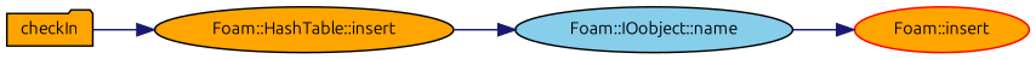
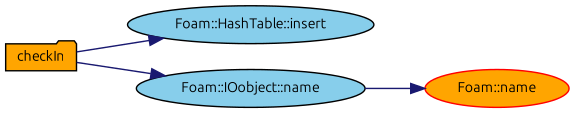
  digraph {
    fontname=Ubuntu
    rankdir=LR
    node [color=black fillcolor=orange fontname=Ubuntu fontsize=10 shape=ellipse style=filled]
    edge [color=midnightblue fontname=Ubuntu fontsize=10 labelfontname=FreeSans labelfontsize=10 style=solid]
    n1 [fontcolor=black height=0.2 label=checkIn shape=folder width=0.4]
-   n2 [height=0.2 label="Foam::HashTable::insert" width=0.4]
+   n2 [fillcolor=skyblue height=0.2 label="Foam::HashTable::insert" width=0.4]
    n3 [fillcolor=skyblue height=0.2 label="Foam::IOobject::name" width=0.4]
-   n4 [color=red height=0.2 label="Foam::insert" width=0.4]
+   n4 [color=red height=0.2 label="Foam::name" width=0.4]
    n1 -> n2
-   n2 -> n3
+   n1 -> n3
    n3 -> n4
  }
